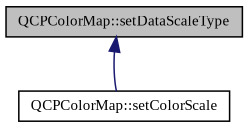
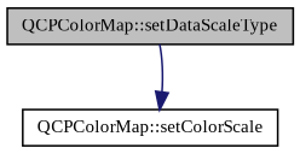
  digraph {
    rankdir=TB
    fontname="Liberation Serif"
    node [color=black fontname="Liberation Serif" fontsize=10 shape=record style=filled]
    n1 [fillcolor=grey75 fontcolor=black height=0.2 label="QCPColorMap::setDataScaleType" width=0.4]
    n2 [fillcolor=white height=0.2 label="QCPColorMap::setColorScale" width=0.4]
-   n1 -> n2 [color=midnightblue dir=back fontname="Liberation Serif" fontsize=10 labelfontname=Helvetica labelfontsize=10 style=solid]
+   n2 -> n1 [color=midnightblue dir=back fontname="Liberation Serif" fontsize=10 labelfontname=Helvetica labelfontsize=10 style=solid]
  }
